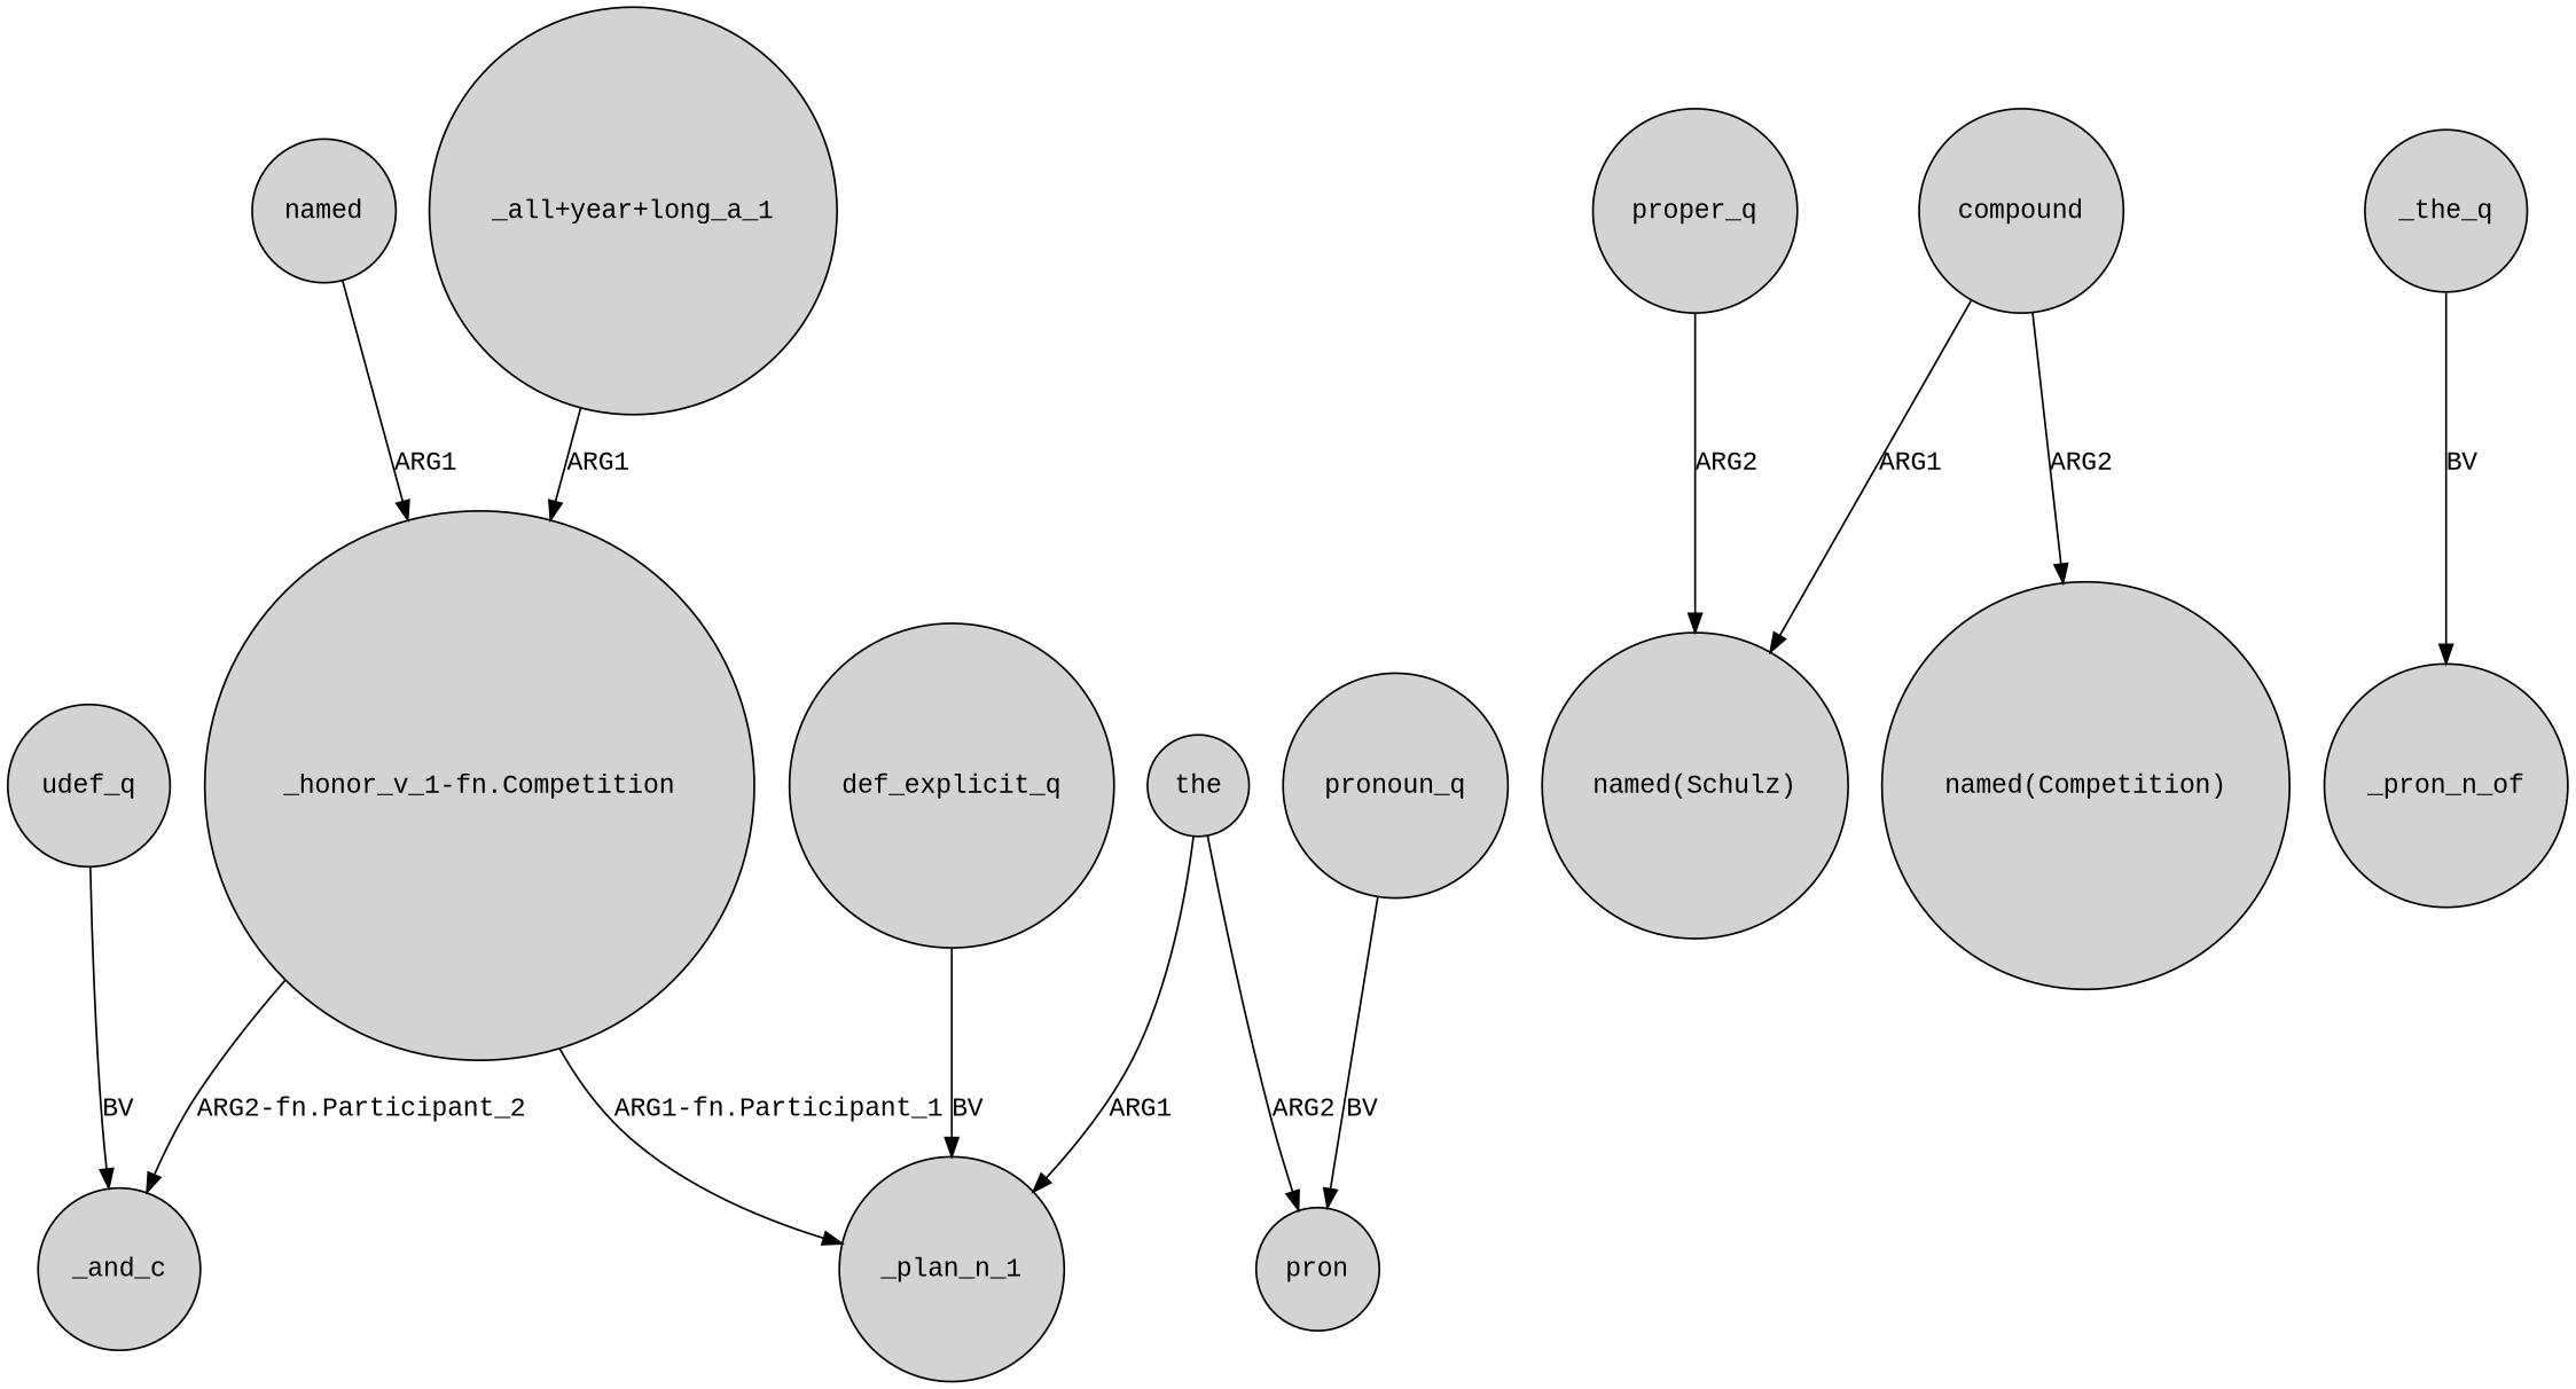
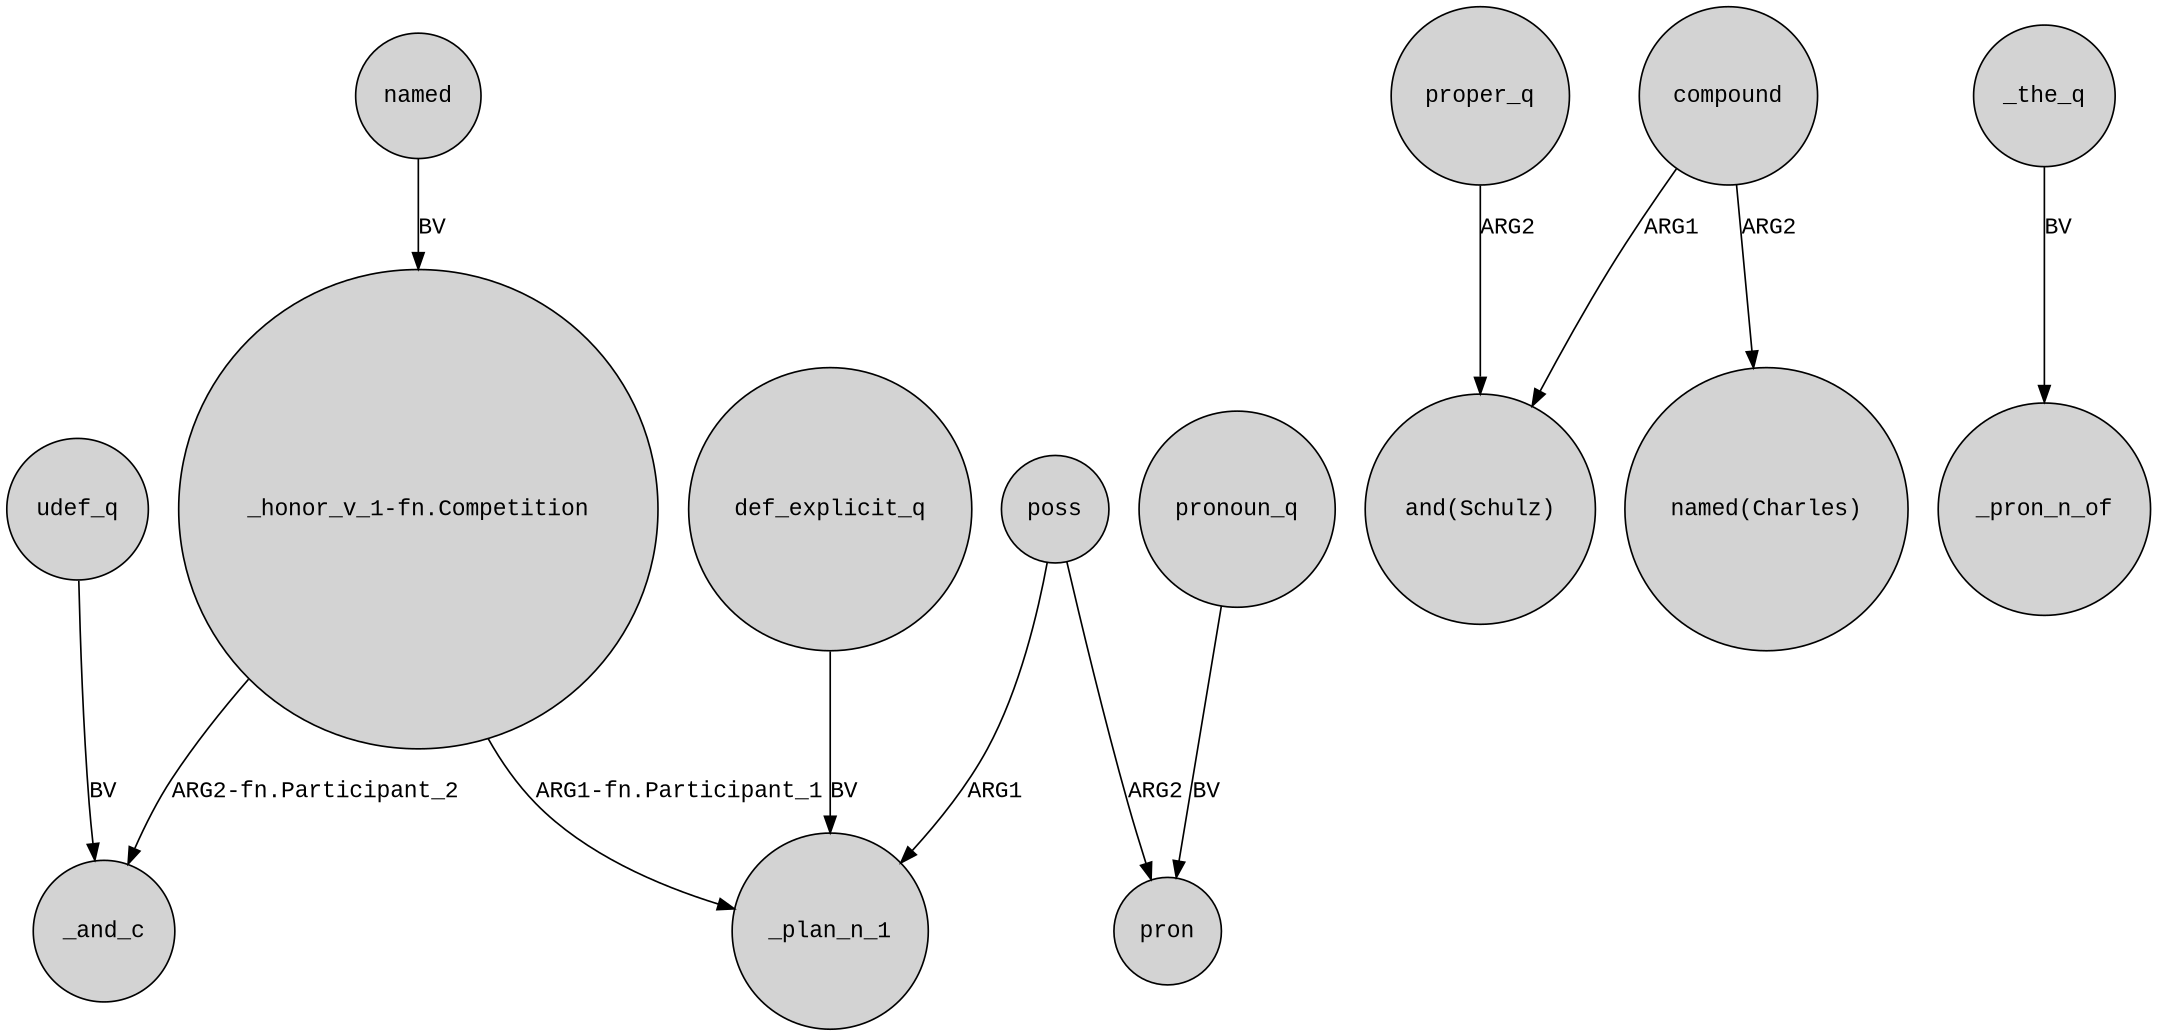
  digraph {
    fontname="Liberation Mono"
    node [fontname="Liberation Mono" shape=circle style=filled]
    edge [fontname="Liberation Mono"]
-   poss [label=the]
+   poss
    _plan_n_1
    pron
    n4 [label=named]
    "_honor_v_1-fn.Competition"
    _and_c
    proper_q
-   "named(Schulz)"
+   "named(Schulz)" [label="and(Schulz)"]
    udef_q
    n10 [label=_pron_n_of]
    _the_q
-   "_all+year+long_a_1"
    compound
-   "named(Charles)" [label="named(Competition)"]
+   "named(Charles)"
    def_explicit_q
    pronoun_q
    poss -> _plan_n_1 [label=ARG1]
    poss -> pron [label=ARG2]
-   n4 -> "_honor_v_1-fn.Competition" [label=ARG1]
+   n4 -> "_honor_v_1-fn.Competition" [label=BV]
    "_honor_v_1-fn.Competition" -> _plan_n_1 [label="ARG1-fn.Participant_1"]
    "_honor_v_1-fn.Competition" -> _and_c [label="ARG2-fn.Participant_2"]
    proper_q -> "named(Schulz)" [label=ARG2]
    udef_q -> _and_c [label=BV]
    _the_q -> n10 [label=BV]
-   "_all+year+long_a_1" -> "_honor_v_1-fn.Competition" [label=ARG1]
    compound -> "named(Schulz)" [label=ARG1]
    compound -> "named(Charles)" [label=ARG2]
    def_explicit_q -> _plan_n_1 [label=BV]
    pronoun_q -> pron [label=BV]
  }
